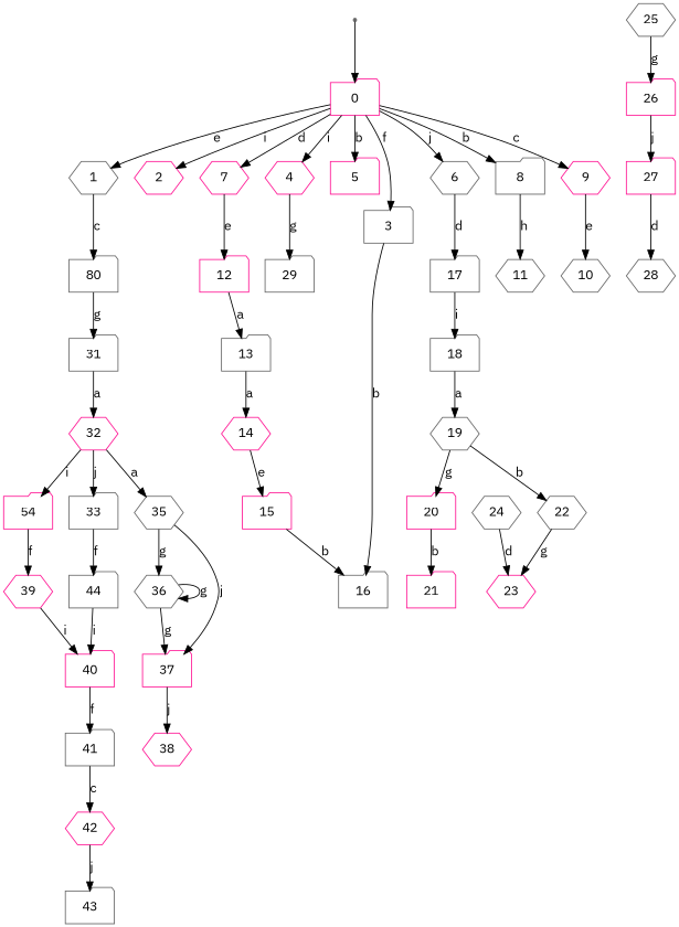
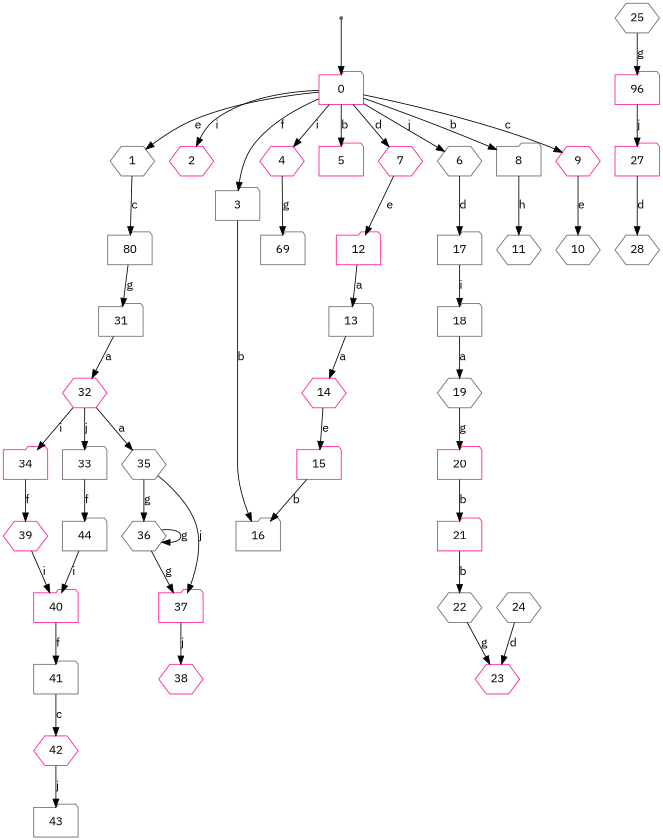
  digraph {
    fontname="IBM Plex Sans"
    rankdir=TB
    node [color=gray40 fontname="IBM Plex Sans" shape=folder]
    edge [fontname="IBM Plex Sans"]
    dummy0 [shape=point]
    0 [color=deeppink]
    1 [shape=hexagon]
    2 [color=deeppink shape=hexagon]
    3
    4 [color=deeppink shape=hexagon]
    5 [color=deeppink]
    6 [shape=hexagon]
    7 [color=deeppink shape=hexagon]
    8
    9 [color=deeppink shape=hexagon]
    n12 [label=80]
    16
-   29
+   29 [label=69]
    17
    12 [color=deeppink]
    11 [shape=hexagon]
    10 [shape=hexagon]
    31
    25 [shape=hexagon]
-   26 [color=deeppink]
+   26 [color=deeppink label=96]
    18
    13
    14 [color=deeppink shape=hexagon]
    15 [color=deeppink]
    19 [shape=hexagon]
    20 [color=deeppink]
    21 [color=deeppink]
    22 [shape=hexagon]
    23 [color=deeppink shape=hexagon]
    24 [shape=hexagon]
    27 [color=deeppink]
    28 [shape=hexagon]
    32 [color=deeppink shape=hexagon]
    33
-   34 [color=deeppink label=54]
+   34 [color=deeppink]
    35 [shape=hexagon]
    44
    39 [color=deeppink shape=hexagon]
    36 [shape=hexagon]
    37 [color=deeppink]
    40 [color=deeppink]
    38 [color=deeppink shape=hexagon]
    41
    42 [color=deeppink shape=hexagon]
    43
    dummy0 -> 0
    0 -> 1 [label=e]
    0 -> 2 [label=i]
    0 -> 3 [label=f]
    0 -> 4 [label=i]
    0 -> 5 [label=b]
    0 -> 6 [label=j]
    0 -> 7 [label=d]
    0 -> 8 [label=b]
    0 -> 9 [label=c]
    1 -> n12 [label=c]
    3 -> 16 [label=b]
    4 -> 29 [label=g]
    6 -> 17 [label=d]
    7 -> 12 [label=e]
    8 -> 11 [label=h]
    9 -> 10 [label=e]
    n12 -> 31 [label=g]
    17 -> 18 [label=i]
    12 -> 13 [label=a]
    31 -> 32 [label=a]
    25 -> 26 [label=g]
    26 -> 27 [label=j]
    18 -> 19 [label=a]
    13 -> 14 [label=a]
    14 -> 15 [label=e]
    15 -> 16 [label=b]
    19 -> 20 [label=g]
    20 -> 21 [label=b]
-   19 -> 22 [label=b]
+   21 -> 22 [label=b]
    22 -> 23 [label=g]
    24 -> 23 [label=d]
    27 -> 28 [label=d]
    32 -> 33 [label=j]
    32 -> 34 [label=i]
    32 -> 35 [label=a]
    33 -> 44 [label=f]
    34 -> 39 [label=f]
    35 -> 36 [label=g]
    35 -> 37 [label=j]
    44 -> 40 [label=i]
    39 -> 40 [label=i]
    36 -> 36 [label=g]
    36 -> 37 [label=g]
    37 -> 38 [label=j]
    40 -> 41 [label=f]
    41 -> 42 [label=c]
    42 -> 43 [label=j]
  }
